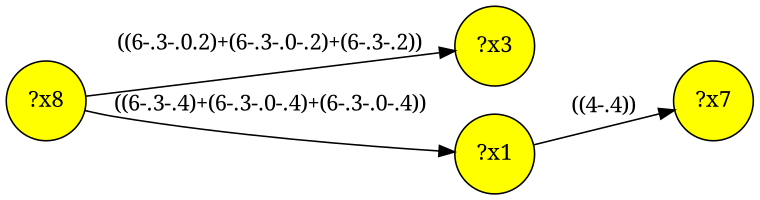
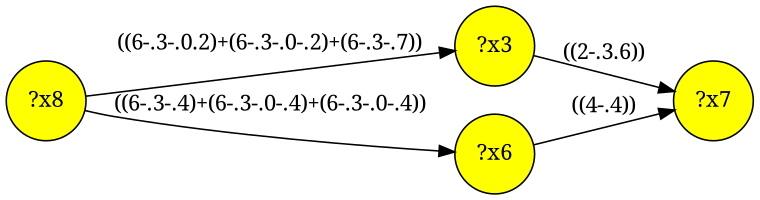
  digraph {
    fontname="Noto Serif"
    rankdir=LR
    node [fillcolor=yellow fontname="Noto Serif" shape=circle style="filled,"]
    edge [fontname="Noto Serif"]
    n1 [label="?x3"]
    n2 [label="?x7"]
    n3 [label="?x8"]
-   n4 [label="?x1"]
-   n3 -> n1 [label="((6-.3-.0.2)+(6-.3-.0-.2)+(6-.3-.2))"]
+   n4 [label="?x6"]
+   n1 -> n2 [label="((2-.3.6))"]
+   n3 -> n1 [label="((6-.3-.0.2)+(6-.3-.0-.2)+(6-.3-.7))"]
    n3 -> n4 [label="((6-.3-.4)+(6-.3-.0-.4)+(6-.3-.0-.4))"]
    n4 -> n2 [label="((4-.4))"]
  }
